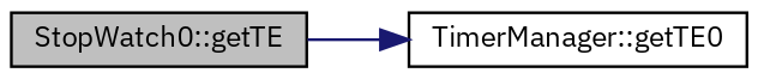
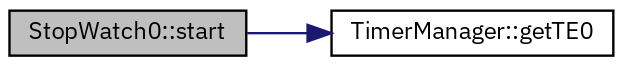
  digraph {
    rankdir=LR
    fontname="IBM Plex Sans"
    node [color=black fontname="IBM Plex Sans" fontsize=10 shape=record style=filled]
-   n1 [fillcolor=grey75 fontcolor=black height=0.2 label="StopWatch0::getTE" width=0.4]
+   n1 [fillcolor=grey75 fontcolor=black height=0.2 label="StopWatch0::start" width=0.4]
    n2 [fillcolor=white height=0.2 label="TimerManager::getTE0" width=0.4]
    n1 -> n2 [color=midnightblue fontname="IBM Plex Sans" fontsize=10 labelfontname=Helvetica labelfontsize=10 style=solid]
  }
